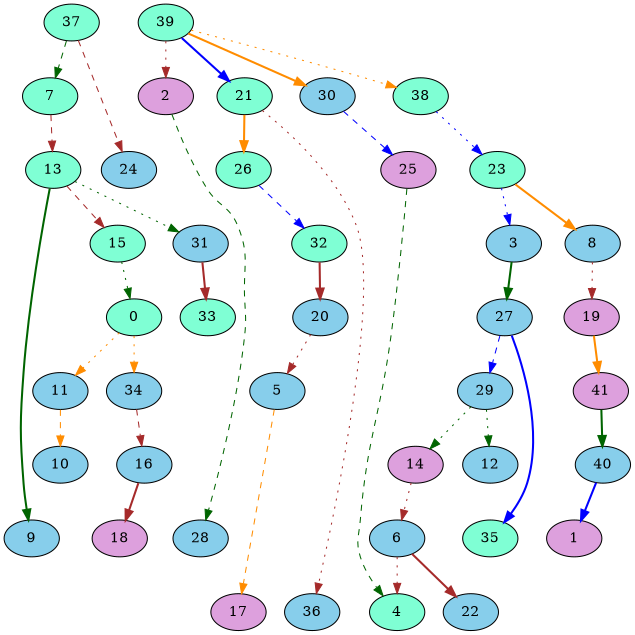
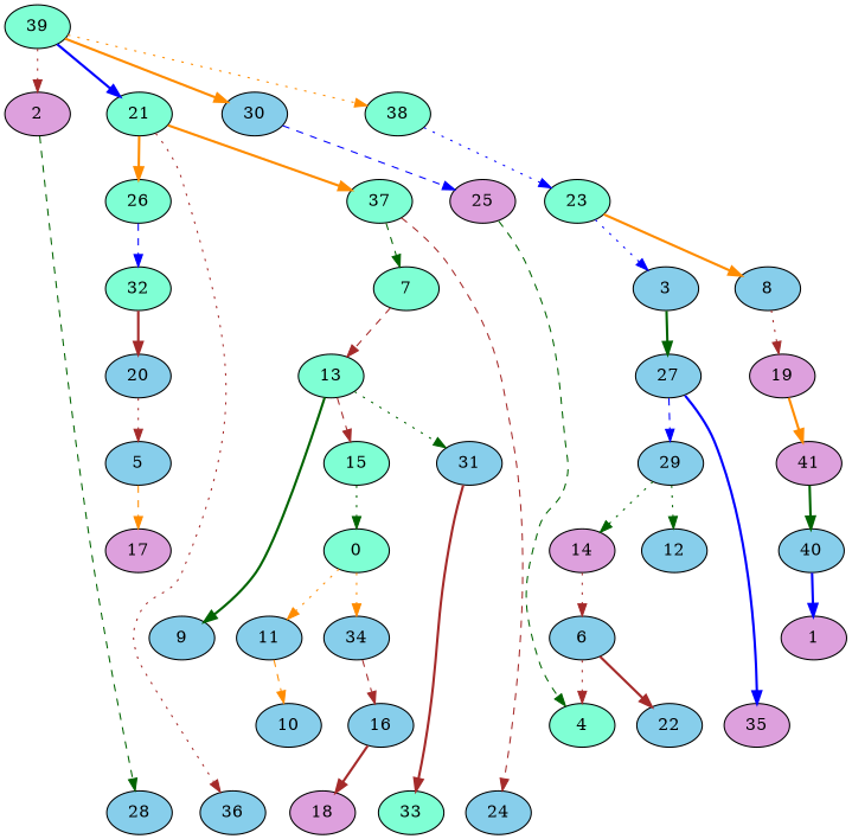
  digraph {
    node [fillcolor=skyblue style=filled]
    edge [color=brown style=dotted weight=0]
    0 [fillcolor=aquamarine]
    11
    34
    10
    16
    18 [fillcolor=plum]
    2 [fillcolor=plum]
    28
    3
    27
    29
-   35 [fillcolor=aquamarine]
+   35 [fillcolor=plum]
    14 [fillcolor=plum]
    12
    6
    22
    4 [fillcolor=aquamarine]
    17 [fillcolor=plum]
    5
    7 [fillcolor=aquamarine]
    13 [fillcolor=aquamarine]
    9
    15 [fillcolor=aquamarine]
    31
    33 [fillcolor=aquamarine]
    19 [fillcolor=plum]
    8
    41 [fillcolor=plum]
    40
    1 [fillcolor=plum]
    20
    21 [fillcolor=aquamarine]
    26 [fillcolor=aquamarine]
    36
    37 [fillcolor=aquamarine]
    32 [fillcolor=aquamarine]
    24
    23 [fillcolor=aquamarine]
    25 [fillcolor=plum]
    30
    38 [fillcolor=aquamarine]
    39 [fillcolor=aquamarine]
    0 -> 11 [color=darkorange]
    0 -> 34 [color=darkorange weight=1]
    11 -> 10 [color=darkorange style=dashed]
    34 -> 16 [style=dashed]
    16 -> 18 [style=bold]
    2 -> 28 [color=darkgreen style=dashed]
    3 -> 27 [color=darkgreen style=bold]
    27 -> 29 [color=blue style=dashed]
    27 -> 35 [color=blue style=bold]
    29 -> 14 [color=darkgreen]
    29 -> 12 [color=darkgreen]
    14 -> 6
    6 -> 22 [style=bold]
    6 -> 4 [weight=1]
    5 -> 17 [color=darkorange style=dashed]
    7 -> 13 [style=dashed]
    13 -> 9 [color=darkgreen style=bold]
    13 -> 15 [style=dashed]
    13 -> 31 [color=darkgreen]
    15 -> 0 [color=darkgreen]
    31 -> 33 [style=bold]
    19 -> 41 [color=darkorange style=bold]
    8 -> 19
    41 -> 40 [color=darkgreen style=bold]
    40 -> 1 [color=blue style=bold]
    20 -> 5
    21 -> 26 [color=darkorange style=bold]
    21 -> 36
+   21 -> 37 [color=darkorange style=bold]
    26 -> 32 [color=blue style=dashed]
    37 -> 7 [color=darkgreen style=dashed]
    37 -> 24 [style=dashed]
    32 -> 20 [style=bold]
    23 -> 3 [color=blue]
    23 -> 8 [color=darkorange style=bold]
    25 -> 4 [color=darkgreen style=dashed]
    30 -> 25 [color=blue style=dashed]
    38 -> 23 [color=blue]
    39 -> 2 [weight=1]
    39 -> 21 [color=blue style=bold]
    39 -> 30 [color=darkorange style=bold]
    39 -> 38 [color=darkorange]
  }
